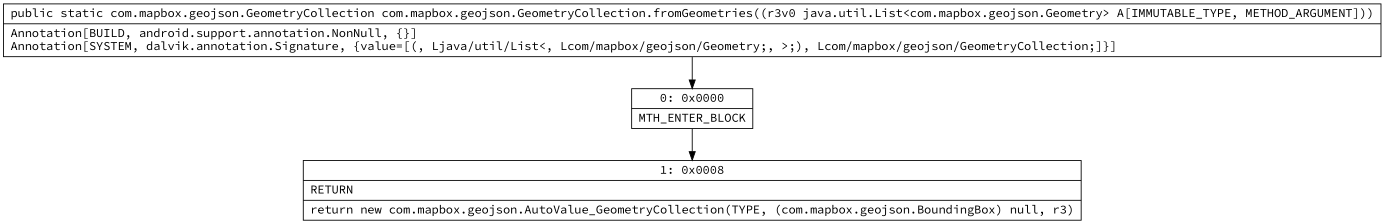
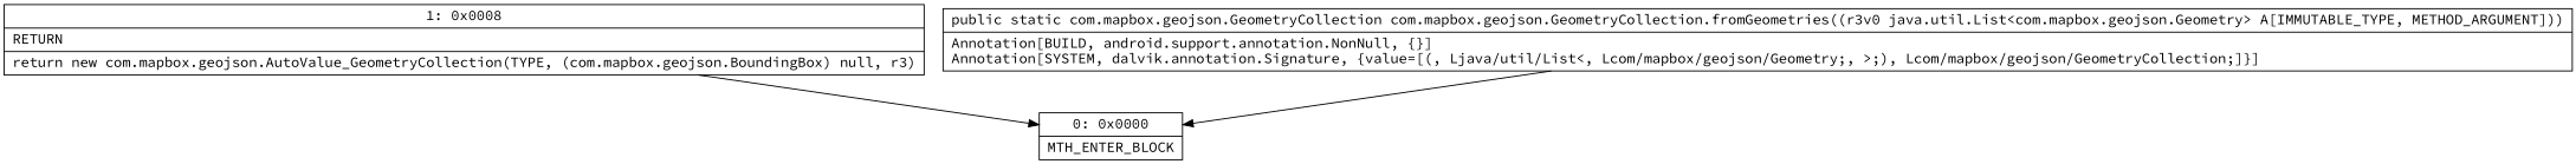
  digraph {
    fontname="Source Code Pro"
    node [shape=record fontname="Source Code Pro"]
    edge [fontname="Source Code Pro"]
    n1 [label="{0\:\ 0x0000|MTH_ENTER_BLOCK\l}"]
    n2 [label="{1\:\ 0x0008|RETURN\l|return new com.mapbox.geojson.AutoValue_GeometryCollection(TYPE, (com.mapbox.geojson.BoundingBox) null, r3)\l}"]
    n3 [label="{public static com.mapbox.geojson.GeometryCollection com.mapbox.geojson.GeometryCollection.fromGeometries((r3v0 java.util.List\<com.mapbox.geojson.Geometry\> A[IMMUTABLE_TYPE, METHOD_ARGUMENT]))  | Annotation[BUILD, android.support.annotation.NonNull, \{\}]\lAnnotation[SYSTEM, dalvik.annotation.Signature, \{value=[(, Ljava\/util\/List\<, Lcom\/mapbox\/geojson\/Geometry;, \>;), Lcom\/mapbox\/geojson\/GeometryCollection;]\}]\l}"]
-   n1 -> n2
+   n2 -> n1
    n3 -> n1
  }
